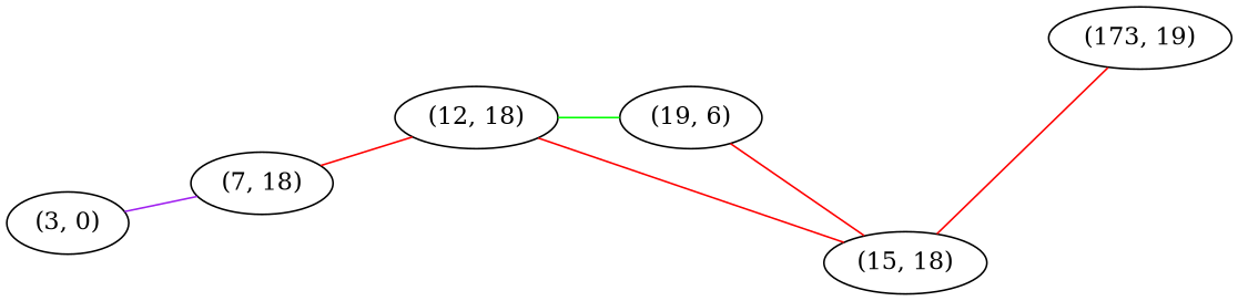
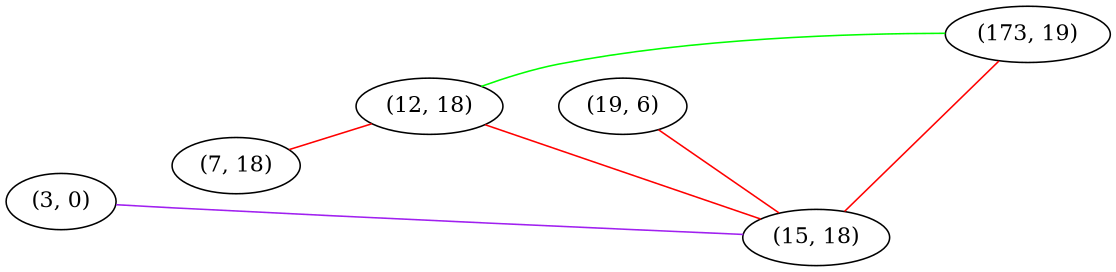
  graph {
    rankdir=LR
    edge [color=red weight=1]
    n1 [label="(3, 0)"]
    "(7, 18)"
    "(12, 18)"
    "(19, 6)"
    "(15, 18)"
    "(173, 19)"
-   n1 -- "(7, 18)" [color=purple weight=4]
+   n1 -- "(15, 18)" [color=purple weight=4]
    "(7, 18)" -- "(12, 18)"
    "(12, 18)" -- "(15, 18)"
-   "(12, 18)" -- "(19, 6)" [color=green weight=2]
+   "(12, 18)" -- "(173, 19)" [color=green weight=2]
    "(19, 6)" -- "(15, 18)"
    "(15, 18)" -- "(173, 19)"
  }
